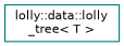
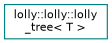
  digraph {
    rankdir=LR
-   n1 [color=teal fillcolor=white fontname=Helvetica fontsize=10 height=0.2 label="lolly::data::lolly\l_tree\< T \>" shape=box style=filled width=0.4]
+   n1 [color=teal fillcolor=white fontname=Helvetica fontsize=10 height=0.2 label="lolly::lolly::lolly\l_tree\< T \>" shape=box style=filled width=0.4]
  }
